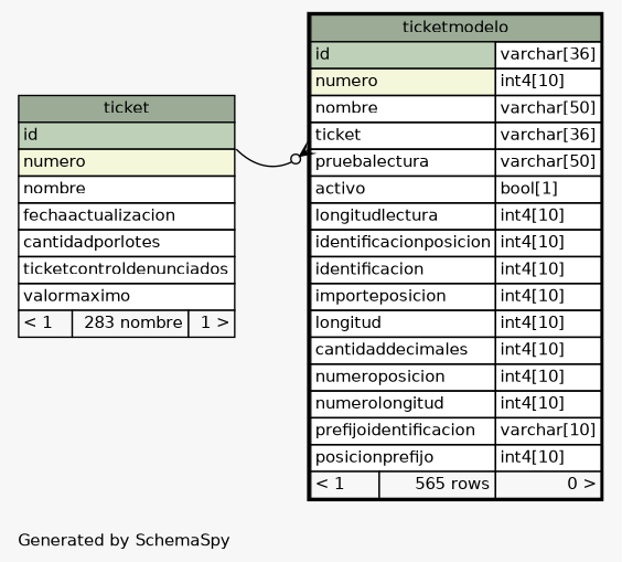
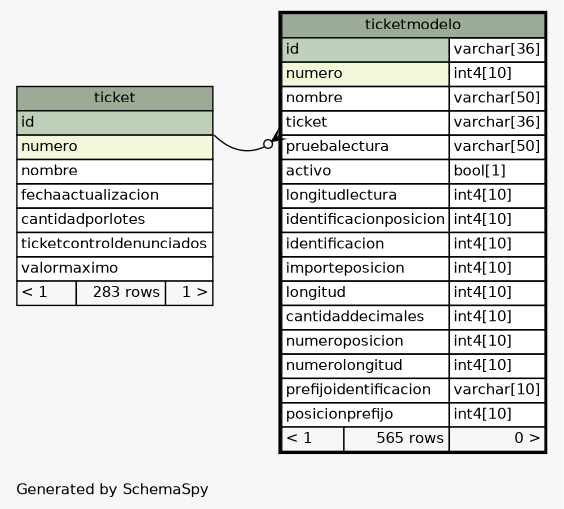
  digraph {
    bgcolor="#f7f7f7"
    fontname=Helvetica
    fontsize=11
    label="\nGenerated by SchemaSpy"
    labeljust=l
    nodesep=0.18
    rankdir=RL
    ranksep=0.46
    node [fontname=Helvetica fontsize=11 shape=plaintext]
    n1 [label=<     <TABLE BORDER="2" CELLBORDER="1" CELLSPACING="0" BGCOLOR="#ffffff">       <TR><TD COLSPAN="3" BGCOLOR="#9bab96" ALIGN="CENTER">ticketmodelo</TD></TR>       <TR><TD PORT="id" COLSPAN="2" BGCOLOR="#bed1b8" ALIGN="LEFT">id</TD><TD PORT="id.type" ALIGN="LEFT">varchar[36]</TD></TR>       <TR><TD PORT="numero" COLSPAN="2" BGCOLOR="#f4f7da" ALIGN="LEFT">numero</TD><TD PORT="numero.type" ALIGN="LEFT">int4[10]</TD></TR>       <TR><TD PORT="nombre" COLSPAN="2" ALIGN="LEFT">nombre</TD><TD PORT="nombre.type" ALIGN="LEFT">varchar[50]</TD></TR>       <TR><TD PORT="ticket" COLSPAN="2" ALIGN="LEFT">ticket</TD><TD PORT="ticket.type" ALIGN="LEFT">varchar[36]</TD></TR>       <TR><TD PORT="pruebalectura" COLSPAN="2" ALIGN="LEFT">pruebalectura</TD><TD PORT="pruebalectura.type" ALIGN="LEFT">varchar[50]</TD></TR>       <TR><TD PORT="activo" COLSPAN="2" ALIGN="LEFT">activo</TD><TD PORT="activo.type" ALIGN="LEFT">bool[1]</TD></TR>       <TR><TD PORT="longitudlectura" COLSPAN="2" ALIGN="LEFT">longitudlectura</TD><TD PORT="longitudlectura.type" ALIGN="LEFT">int4[10]</TD></TR>       <TR><TD PORT="identificacionposicion" COLSPAN="2" ALIGN="LEFT">identificacionposicion</TD><TD PORT="identificacionposicion.type" ALIGN="LEFT">int4[10]</TD></TR>       <TR><TD PORT="identificacion" COLSPAN="2" ALIGN="LEFT">identificacion</TD><TD PORT="identificacion.type" ALIGN="LEFT">int4[10]</TD></TR>       <TR><TD PORT="importeposicion" COLSPAN="2" ALIGN="LEFT">importeposicion</TD><TD PORT="importeposicion.type" ALIGN="LEFT">int4[10]</TD></TR>       <TR><TD PORT="longitud" COLSPAN="2" ALIGN="LEFT">longitud</TD><TD PORT="longitud.type" ALIGN="LEFT">int4[10]</TD></TR>       <TR><TD PORT="cantidaddecimales" COLSPAN="2" ALIGN="LEFT">cantidaddecimales</TD><TD PORT="cantidaddecimales.type" ALIGN="LEFT">int4[10]</TD></TR>       <TR><TD PORT="numeroposicion" COLSPAN="2" ALIGN="LEFT">numeroposicion</TD><TD PORT="numeroposicion.type" ALIGN="LEFT">int4[10]</TD></TR>       <TR><TD PORT="numerolongitud" COLSPAN="2" ALIGN="LEFT">numerolongitud</TD><TD PORT="numerolongitud.type" ALIGN="LEFT">int4[10]</TD></TR>       <TR><TD PORT="prefijoidentificacion" COLSPAN="2" ALIGN="LEFT">prefijoidentificacion</TD><TD PORT="prefijoidentificacion.type" ALIGN="LEFT">varchar[10]</TD></TR>       <TR><TD PORT="posicionprefijo" COLSPAN="2" ALIGN="LEFT">posicionprefijo</TD><TD PORT="posicionprefijo.type" ALIGN="LEFT">int4[10]</TD></TR>       <TR><TD ALIGN="LEFT" BGCOLOR="#f7f7f7">&lt; 1</TD><TD ALIGN="RIGHT" BGCOLOR="#f7f7f7">565 rows</TD><TD ALIGN="RIGHT" BGCOLOR="#f7f7f7">0 &gt;</TD></TR>     </TABLE>>]
-   n2 [label=<     <TABLE BORDER="0" CELLBORDER="1" CELLSPACING="0" BGCOLOR="#ffffff">       <TR><TD COLSPAN="3" BGCOLOR="#9bab96" ALIGN="CENTER">ticket</TD></TR>       <TR><TD PORT="id" COLSPAN="3" BGCOLOR="#bed1b8" ALIGN="LEFT">id</TD></TR>       <TR><TD PORT="numero" COLSPAN="3" BGCOLOR="#f4f7da" ALIGN="LEFT">numero</TD></TR>       <TR><TD PORT="nombre" COLSPAN="3" ALIGN="LEFT">nombre</TD></TR>       <TR><TD PORT="fechaactualizacion" COLSPAN="3" ALIGN="LEFT">fechaactualizacion</TD></TR>       <TR><TD PORT="cantidadporlotes" COLSPAN="3" ALIGN="LEFT">cantidadporlotes</TD></TR>       <TR><TD PORT="ticketcontroldenunciados" COLSPAN="3" ALIGN="LEFT">ticketcontroldenunciados</TD></TR>       <TR><TD PORT="valormaximo" COLSPAN="3" ALIGN="LEFT">valormaximo</TD></TR>       <TR><TD ALIGN="LEFT" BGCOLOR="#f7f7f7">&lt; 1</TD><TD ALIGN="RIGHT" BGCOLOR="#f7f7f7">283 nombre</TD><TD ALIGN="RIGHT" BGCOLOR="#f7f7f7">1 &gt;</TD></TR>     </TABLE>>]
+   n2 [label=<     <TABLE BORDER="0" CELLBORDER="1" CELLSPACING="0" BGCOLOR="#ffffff">       <TR><TD COLSPAN="3" BGCOLOR="#9bab96" ALIGN="CENTER">ticket</TD></TR>       <TR><TD PORT="id" COLSPAN="3" BGCOLOR="#bed1b8" ALIGN="LEFT">id</TD></TR>       <TR><TD PORT="numero" COLSPAN="3" BGCOLOR="#f4f7da" ALIGN="LEFT">numero</TD></TR>       <TR><TD PORT="nombre" COLSPAN="3" ALIGN="LEFT">nombre</TD></TR>       <TR><TD PORT="fechaactualizacion" COLSPAN="3" ALIGN="LEFT">fechaactualizacion</TD></TR>       <TR><TD PORT="cantidadporlotes" COLSPAN="3" ALIGN="LEFT">cantidadporlotes</TD></TR>       <TR><TD PORT="ticketcontroldenunciados" COLSPAN="3" ALIGN="LEFT">ticketcontroldenunciados</TD></TR>       <TR><TD PORT="valormaximo" COLSPAN="3" ALIGN="LEFT">valormaximo</TD></TR>       <TR><TD ALIGN="LEFT" BGCOLOR="#f7f7f7">&lt; 1</TD><TD ALIGN="RIGHT" BGCOLOR="#f7f7f7">283 rows</TD><TD ALIGN="RIGHT" BGCOLOR="#f7f7f7">1 &gt;</TD></TR>     </TABLE>>]
    n1 -> n2 [arrowhead=none arrowsize=0.8 arrowtail=crowodot dir=back headport="id:se" tailport="ticket:sw"]
  }
